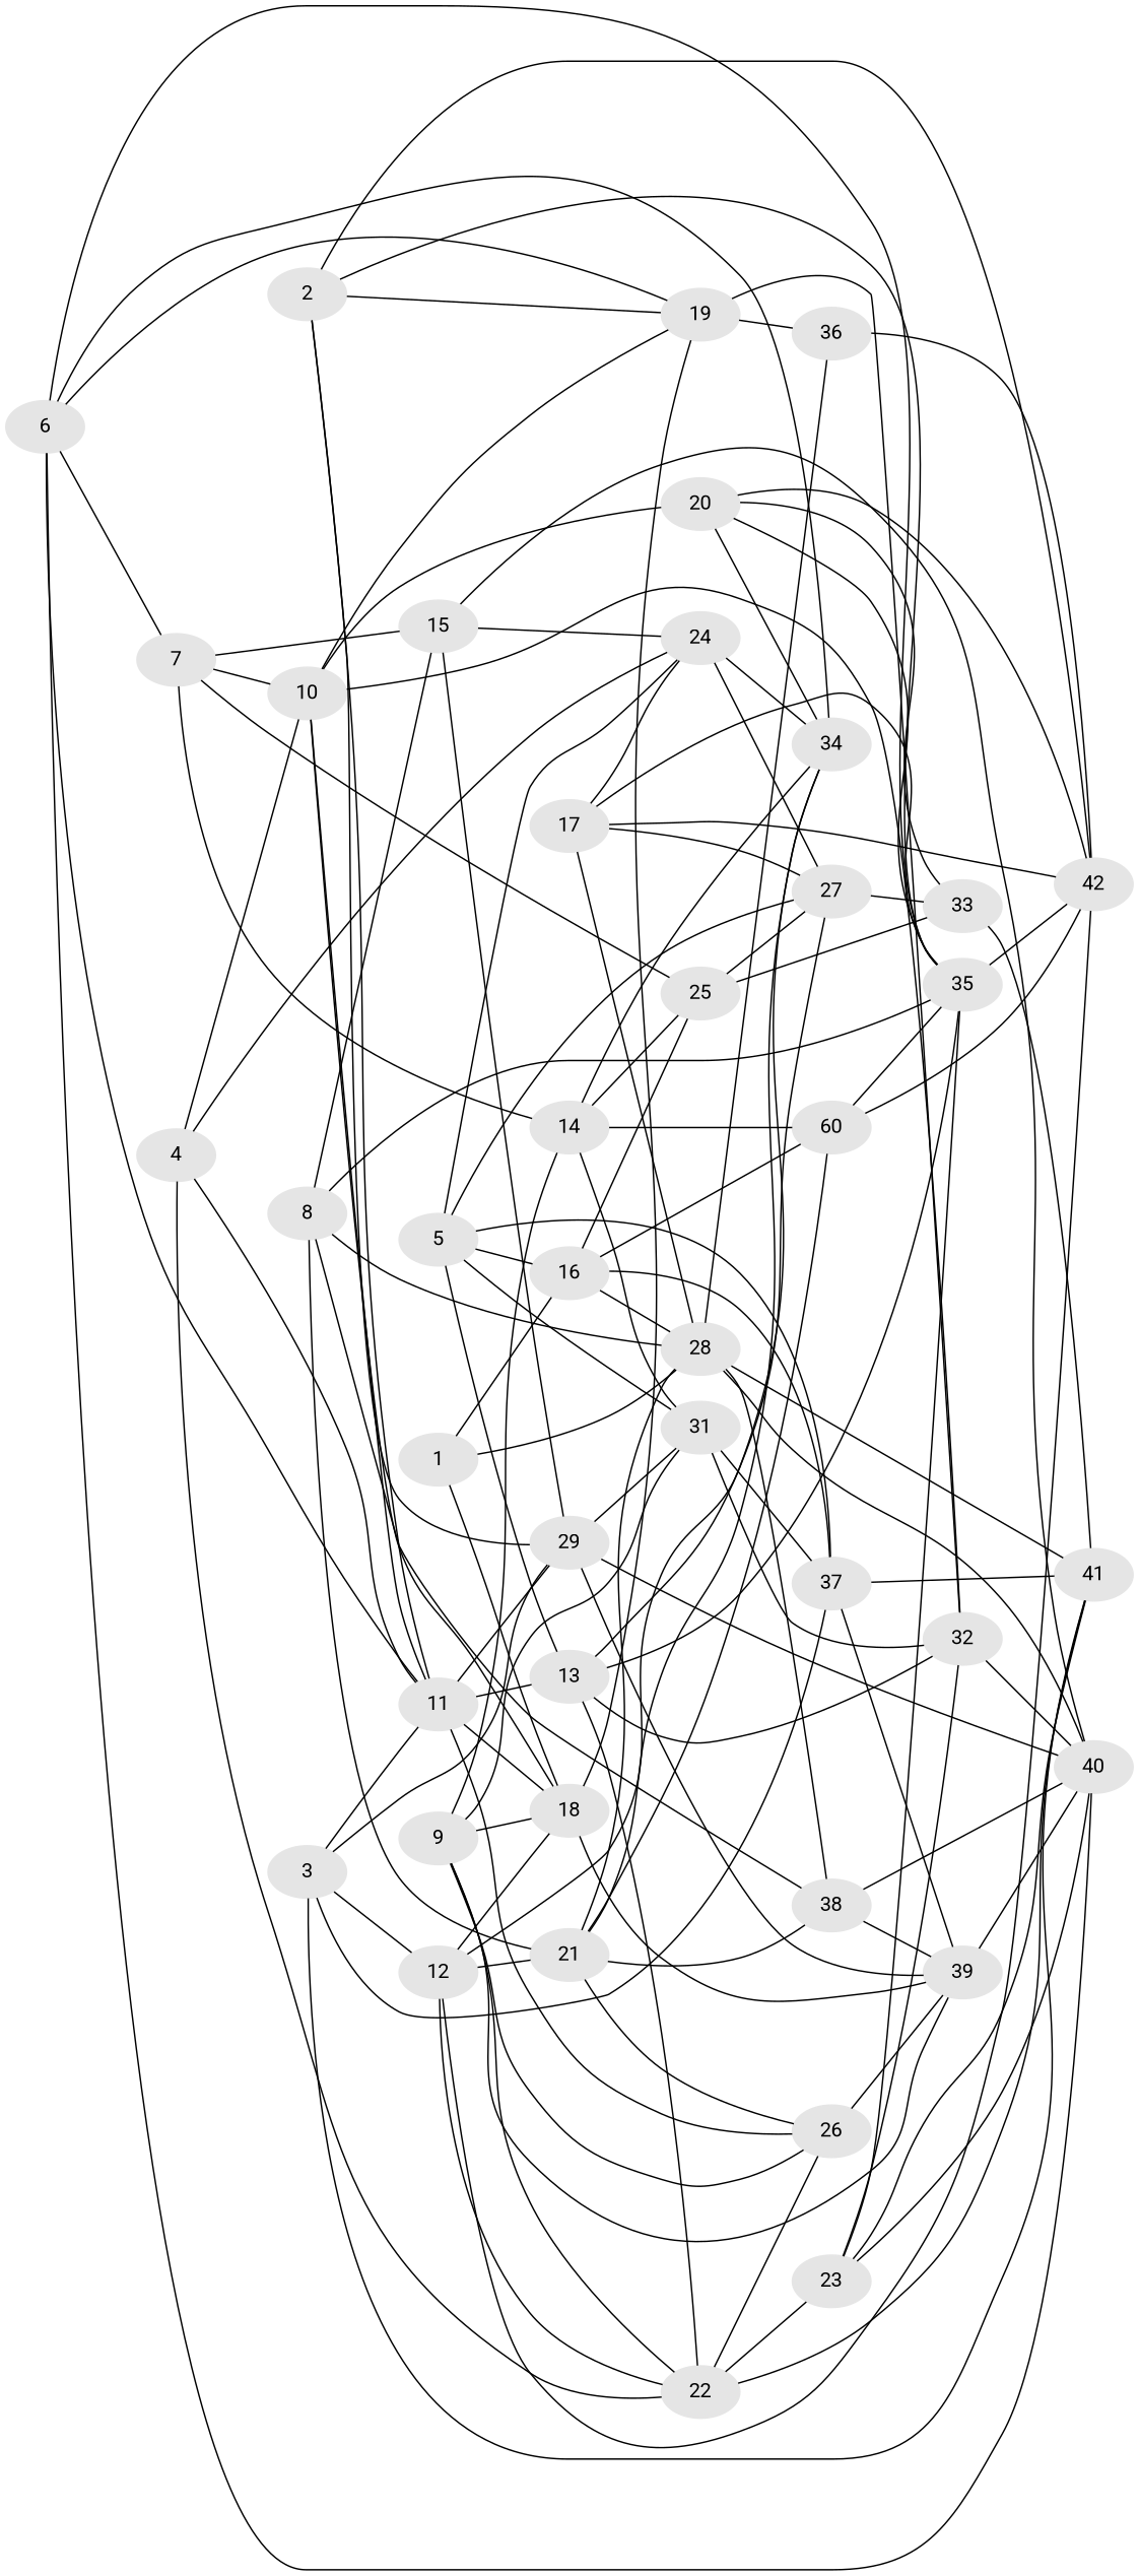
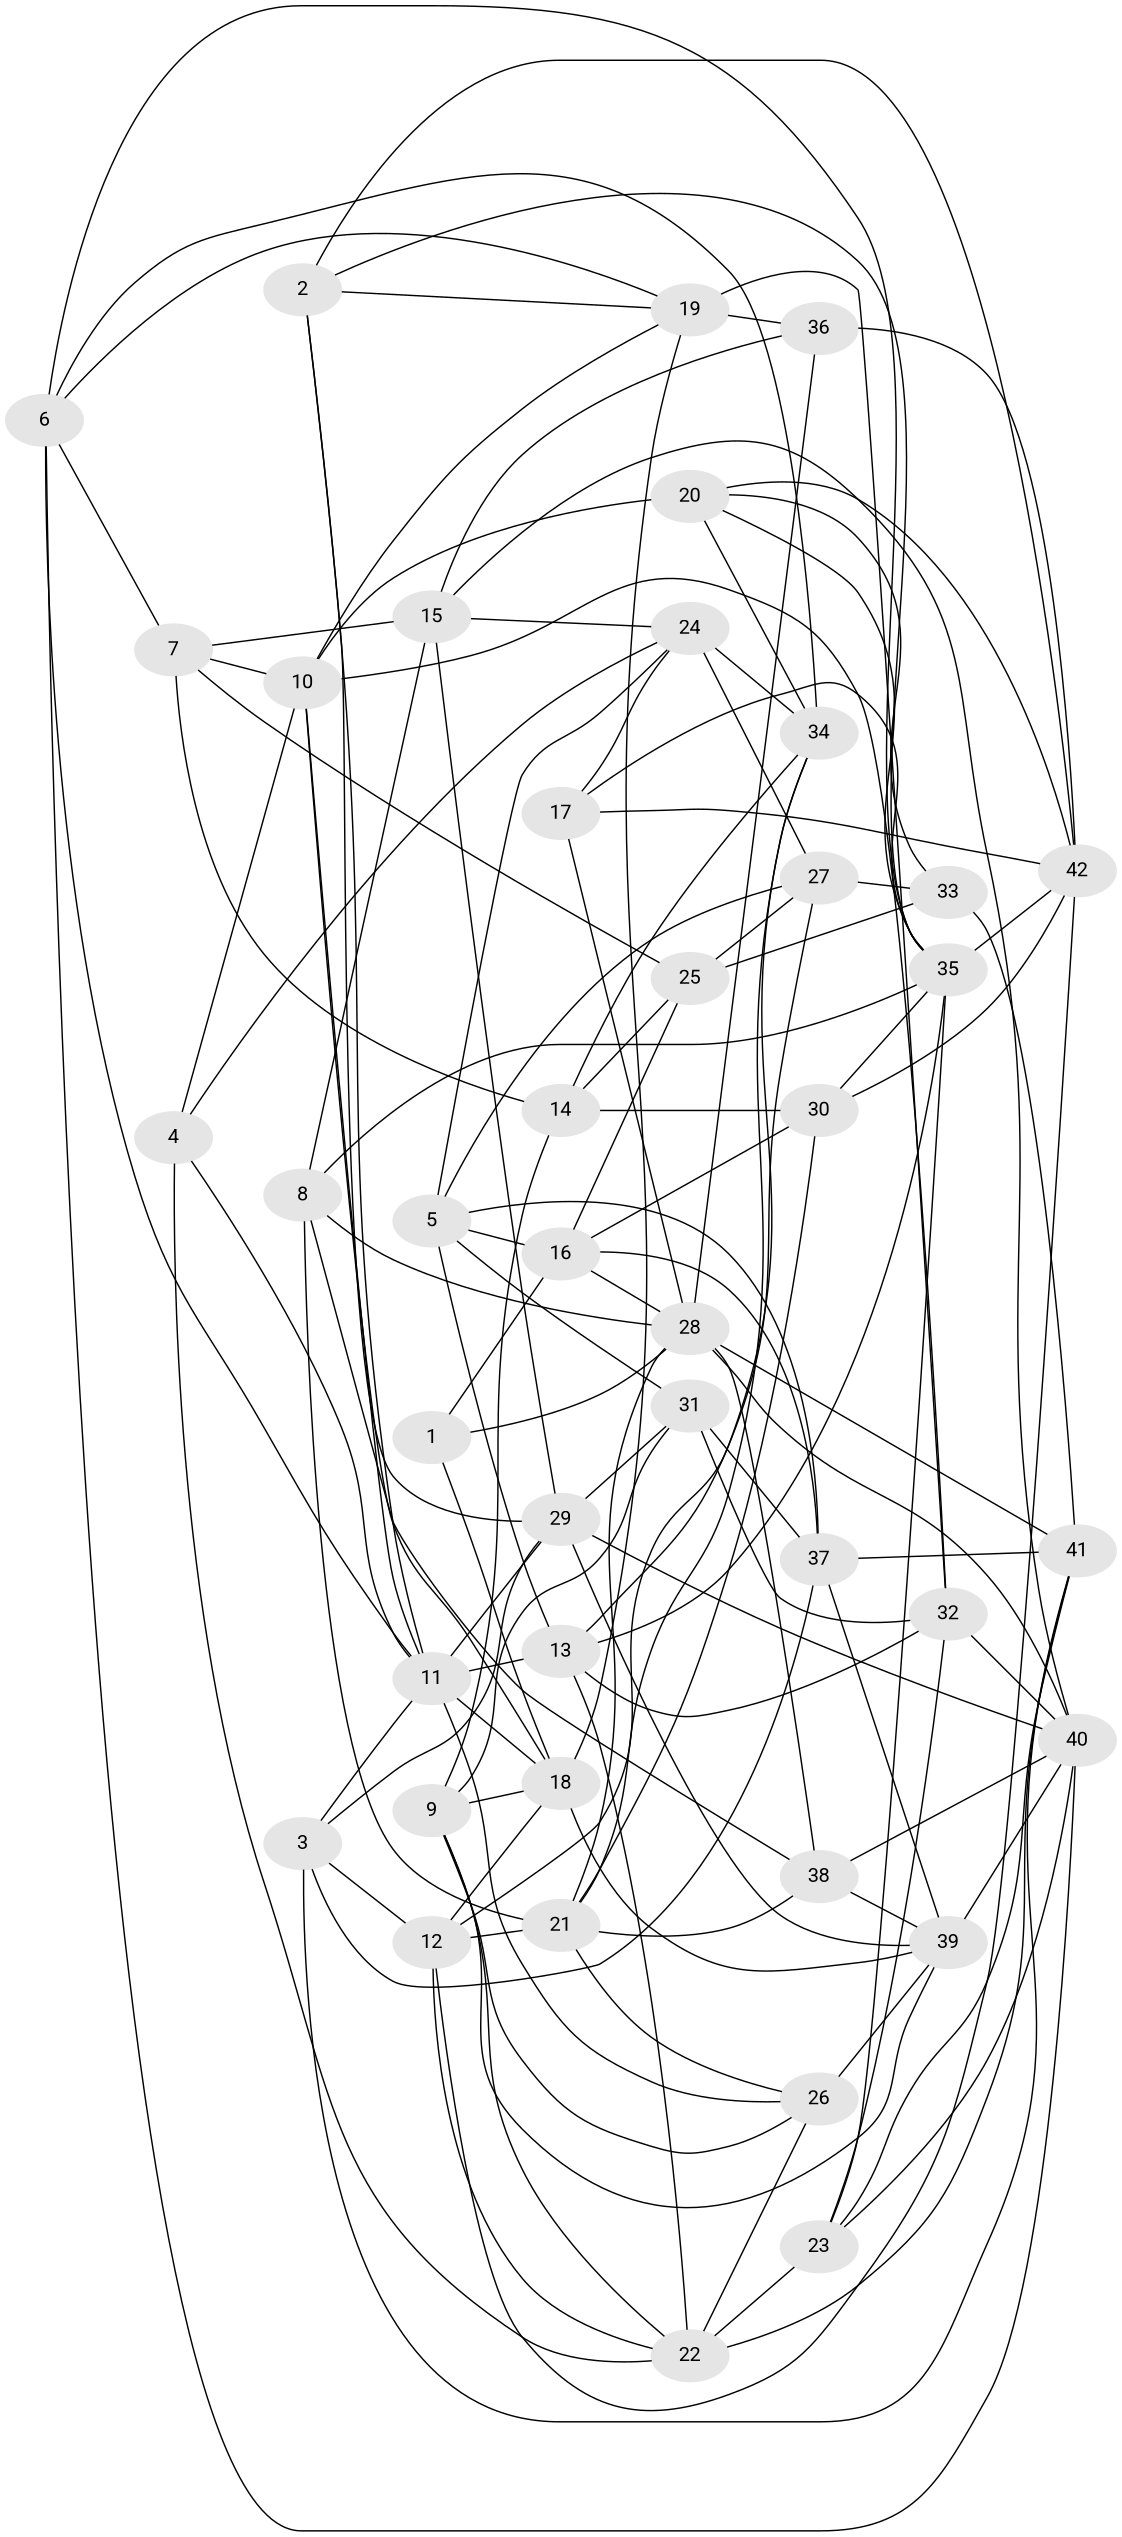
  graph {
    fontname=Roboto
    rankdir=LR
    node [color=gray90 fontname=Roboto style=filled]
    edge [fontname=Roboto weight=1.0]
    1
    16
    18
    28
    10
    11
    19
    20
    32
    37
    25
-   30 [label=60]
+   30
    39
    41
    40
    38
    36
    2
    29
    35
    42
    13
    26
    31
    3
    12
    22
    34
    21
    4
    24
    23
    27
    5
    33
    6
    7
    14
    15
    8
    9
    17
    1 -- 16
    1 -- 18
    1 -- 28
    16 -- 28
    16 -- 37
    16 -- 25
    16 -- 30
    18 -- 19
    18 -- 39
    28 -- 41
    28 -- 40
    28 -- 38
    28 -- 36
    10 -- 18
    10 -- 11
    10 -- 19
    10 -- 20
    10 -- 32
    11 -- 18
    11 -- 29
    11 -- 13
    11 -- 26
    19 -- 32
    19 -- 36
    20 -- 35
    20 -- 42
    20 -- 34
    20 -- 33 [weight=2.0]
    32 -- 40
    37 -- 39
    37 -- 41
    25 -- 27
    25 -- 33 [weight=2.0]
    30 -- 35
    30 -- 42 [weight=2.0]
    39 -- 40
    38 -- 39 [weight=2.0]
    38 -- 40
    36 -- 42
    2 -- 11
    2 -- 19
    2 -- 29
    2 -- 35
    2 -- 42 [weight=2.0]
    29 -- 39
    29 -- 40
    29 -- 31
    35 -- 42 [weight=2.0]
    13 -- 32
    13 -- 35
    13 -- 22
    13 -- 27
    26 -- 39
    31 -- 32
    31 -- 37
    3 -- 11
    3 -- 37
    3 -- 41
    3 -- 29 [weight=2.0]
    3 -- 12
    12 -- 18
    12 -- 42
    12 -- 22
    12 -- 34
    12 -- 21
    22 -- 41
    22 -- 26
    22 -- 23 [weight=2.0]
    21 -- 28
    21 -- 30
    21 -- 38
    21 -- 26 [weight=2.0]
    21 -- 34
    4 -- 10
    4 -- 11
    4 -- 22
    4 -- 24
    24 -- 34
    24 -- 27
    23 -- 32
    23 -- 41
    23 -- 40
    23 -- 35
    27 -- 33
    5 -- 16
    5 -- 37
    5 -- 13
    5 -- 31
    5 -- 24
    5 -- 27
    33 -- 41
    6 -- 11
    6 -- 19
    6 -- 40
    6 -- 35
    6 -- 34
    6 -- 7
    7 -- 10
    7 -- 25
    7 -- 14
    7 -- 15 [weight=2.0]
    14 -- 25
    14 -- 30
-   14 -- 31
    14 -- 34
    15 -- 40
+   15 -- 36
    15 -- 29
    15 -- 24
    8 -- 28
    8 -- 38
    8 -- 35
    8 -- 21
    8 -- 15 [weight=2.0]
    9 -- 18
    9 -- 39
    9 -- 26
    9 -- 31
    9 -- 22
    9 -- 14
    17 -- 28 [weight=2.0]
    17 -- 35
    17 -- 42
    17 -- 24
-   17 -- 27
  }
